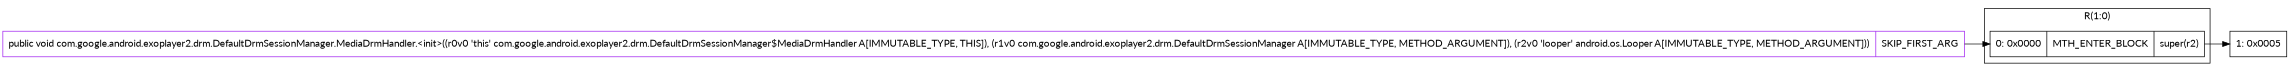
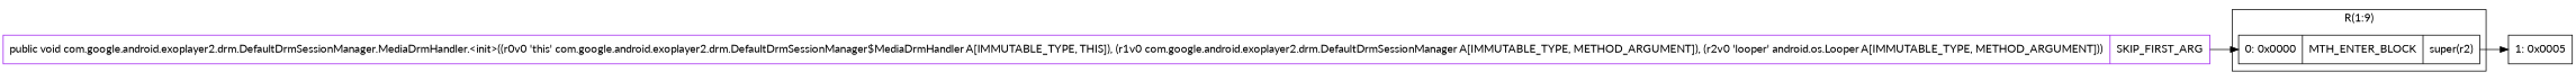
  digraph {
    rankdir=LR
    fontname=Lato
    node [color=black shape=record fontname=Lato]
    edge [fontname=Lato]
    n1 [label="{0\:\ 0x0000|MTH_ENTER_BLOCK\l|super(r2)\l}"]
    n2 [label="{1\:\ 0x0005}"]
    n3 [label="{public void com.google.android.exoplayer2.drm.DefaultDrmSessionManager.MediaDrmHandler.\<init\>((r0v0 'this' com.google.android.exoplayer2.drm.DefaultDrmSessionManager$MediaDrmHandler A[IMMUTABLE_TYPE, THIS]), (r1v0 com.google.android.exoplayer2.drm.DefaultDrmSessionManager A[IMMUTABLE_TYPE, METHOD_ARGUMENT]), (r2v0 'looper' android.os.Looper A[IMMUTABLE_TYPE, METHOD_ARGUMENT]))  | SKIP_FIRST_ARG\l}" color=purple]
    subgraph cluster_1 {
-     label="R(1:0)"
+     label="R(1:9)"
      n1
    }
    n1 -> n2
    n3 -> n1
  }
